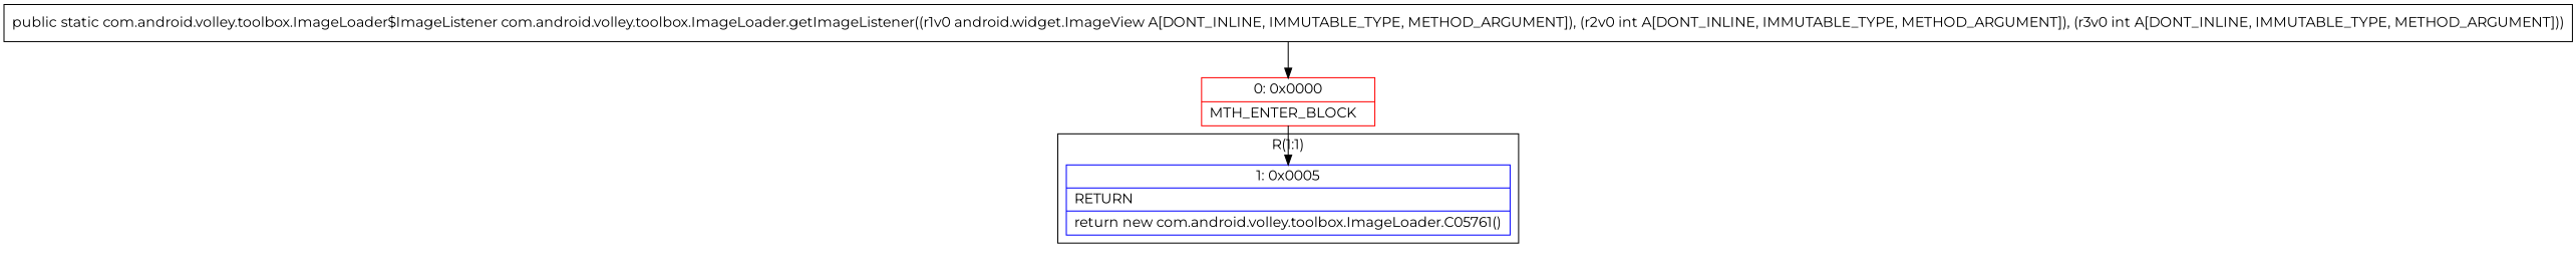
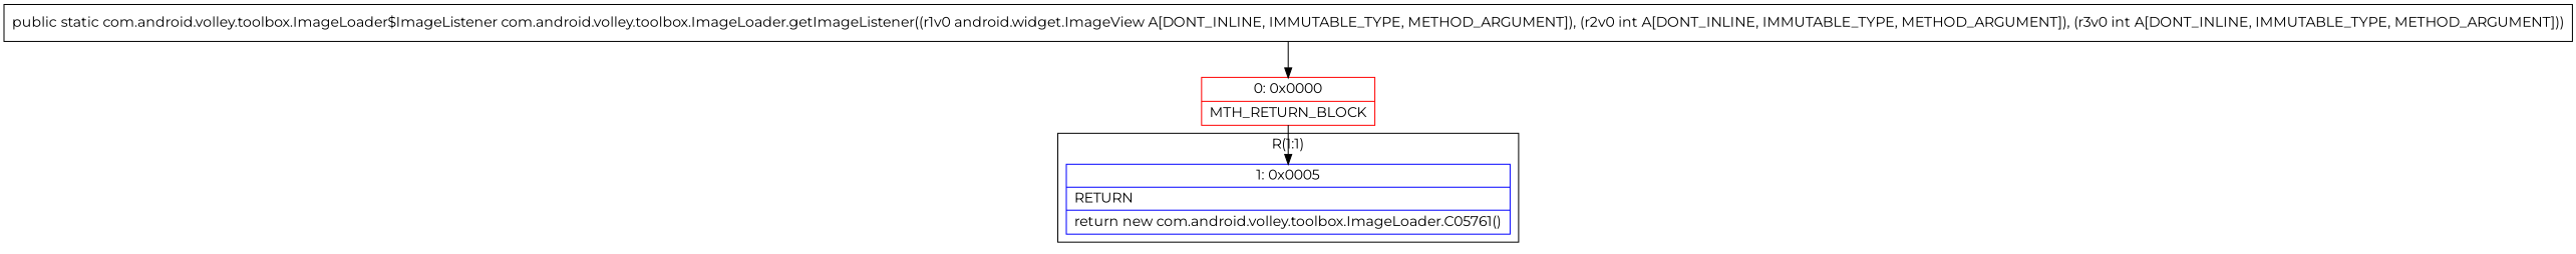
  digraph {
    fontname=Montserrat
    node [shape=record fontname=Montserrat]
    edge [fontname=Montserrat]
    n1 [color=blue label="{1\:\ 0x0005|RETURN\l|return new com.android.volley.toolbox.ImageLoader.C05761()\l}"]
-   n2 [color=red label="{0\:\ 0x0000|MTH_ENTER_BLOCK\l}"]
+   n2 [color=red label="{0\:\ 0x0000|MTH_RETURN_BLOCK\l}"]
    n3 [label="{public static com.android.volley.toolbox.ImageLoader$ImageListener com.android.volley.toolbox.ImageLoader.getImageListener((r1v0 android.widget.ImageView A[DONT_INLINE, IMMUTABLE_TYPE, METHOD_ARGUMENT]), (r2v0 int A[DONT_INLINE, IMMUTABLE_TYPE, METHOD_ARGUMENT]), (r3v0 int A[DONT_INLINE, IMMUTABLE_TYPE, METHOD_ARGUMENT])) }"]
    subgraph cluster_1 {
      label="R(1:1)"
      n1
    }
    n2 -> n1
    n3 -> n2
  }
